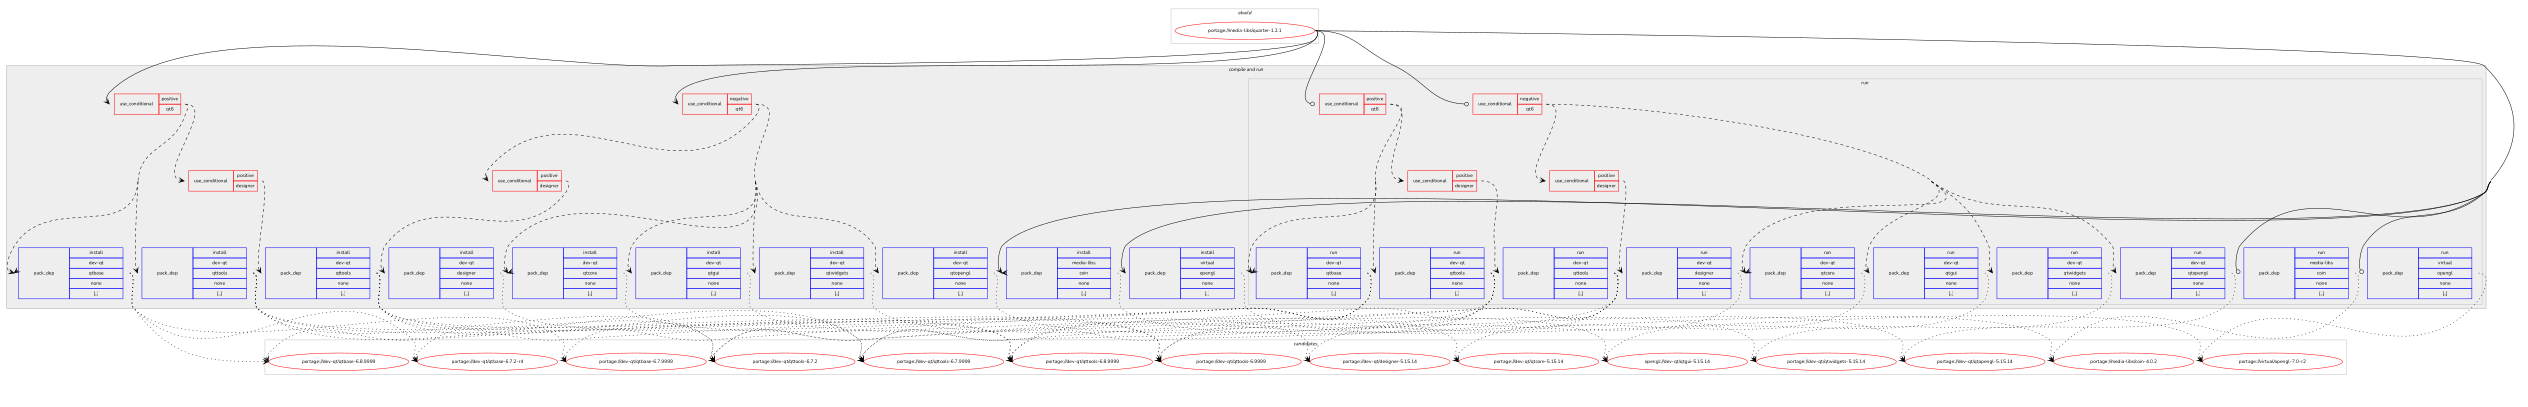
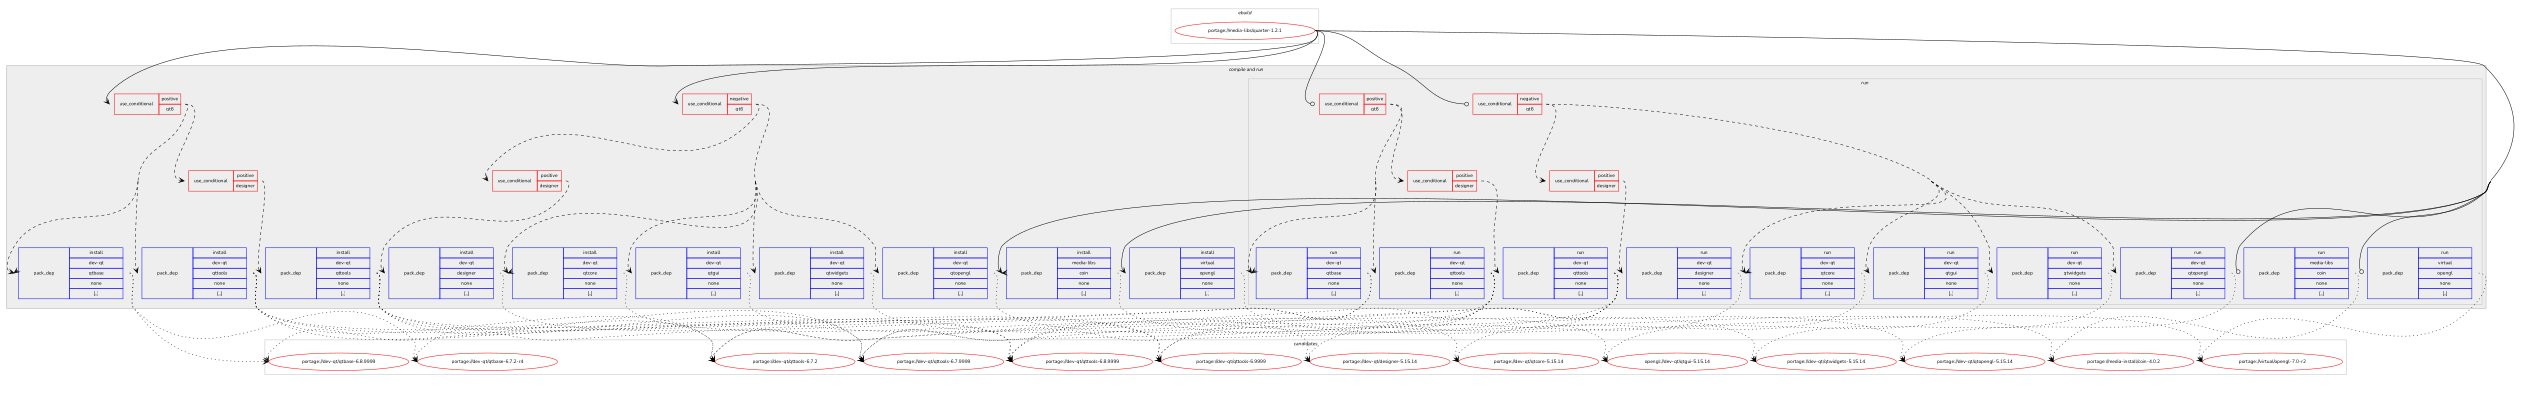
  digraph {
    compound=true
    concentrate=true
    fontname=Nunito
    fontsize=10
    newrank=true
    rankdir=TB
    ranksep=1.5
    node [color=red fontname=Nunito fontsize=10 shape=none]
    edge [arrowhead=vee fontname=Nunito headport=w style=dotted tailport=e weight=100]
    n1 [label="portage://media-libs/quarter-1.2.1" width=4 shape=""]
    n2 [color=blue label=<<TABLE BORDER="0" CELLBORDER="1" CELLSPACING="0" CELLPADDING="4" WIDTH="220"><TR><TD ROWSPAN="6" CELLPADDING="30">pack_dep</TD></TR><TR><TD WIDTH="110">install</TD></TR><TR><TD>dev-qt</TD></TR><TR><TD>qtcore</TD></TR><TR><TD>none</TD></TR><TR><TD>[,,]</TD></TR></TABLE>>]
    n3 [color=blue label=<<TABLE BORDER="0" CELLBORDER="1" CELLSPACING="0" CELLPADDING="4" WIDTH="220"><TR><TD ROWSPAN="6" CELLPADDING="30">pack_dep</TD></TR><TR><TD WIDTH="110">install</TD></TR><TR><TD>dev-qt</TD></TR><TR><TD>qtgui</TD></TR><TR><TD>none</TD></TR><TR><TD>[,,]</TD></TR></TABLE>>]
    n4 [color=blue label=<<TABLE BORDER="0" CELLBORDER="1" CELLSPACING="0" CELLPADDING="4" WIDTH="220"><TR><TD ROWSPAN="6" CELLPADDING="30">pack_dep</TD></TR><TR><TD WIDTH="110">install</TD></TR><TR><TD>dev-qt</TD></TR><TR><TD>qtwidgets</TD></TR><TR><TD>none</TD></TR><TR><TD>[,,]</TD></TR></TABLE>>]
    n5 [color=blue label=<<TABLE BORDER="0" CELLBORDER="1" CELLSPACING="0" CELLPADDING="4" WIDTH="220"><TR><TD ROWSPAN="6" CELLPADDING="30">pack_dep</TD></TR><TR><TD WIDTH="110">install</TD></TR><TR><TD>dev-qt</TD></TR><TR><TD>qtopengl</TD></TR><TR><TD>none</TD></TR><TR><TD>[,,]</TD></TR></TABLE>>]
    n6 [color=blue label=<<TABLE BORDER="0" CELLBORDER="1" CELLSPACING="0" CELLPADDING="4" WIDTH="220"><TR><TD ROWSPAN="6" CELLPADDING="30">pack_dep</TD></TR><TR><TD WIDTH="110">install</TD></TR><TR><TD>dev-qt</TD></TR><TR><TD>designer</TD></TR><TR><TD>none</TD></TR><TR><TD>[,,]</TD></TR></TABLE>>]
    n7 [label=<<TABLE BORDER="0" CELLBORDER="1" CELLSPACING="0" CELLPADDING="4"><TR><TD ROWSPAN="3" CELLPADDING="10">use_conditional</TD></TR><TR><TD>positive</TD></TR><TR><TD>designer</TD></TR></TABLE>>]
    n8 [label=<<TABLE BORDER="0" CELLBORDER="1" CELLSPACING="0" CELLPADDING="4"><TR><TD ROWSPAN="3" CELLPADDING="10">use_conditional</TD></TR><TR><TD>negative</TD></TR><TR><TD>qt6</TD></TR></TABLE>>]
    n9 [color=blue label=<<TABLE BORDER="0" CELLBORDER="1" CELLSPACING="0" CELLPADDING="4" WIDTH="220"><TR><TD ROWSPAN="6" CELLPADDING="30">pack_dep</TD></TR><TR><TD WIDTH="110">install</TD></TR><TR><TD>dev-qt</TD></TR><TR><TD>qtbase</TD></TR><TR><TD>none</TD></TR><TR><TD>[,,]</TD></TR></TABLE>>]
    n10 [color=blue label=<<TABLE BORDER="0" CELLBORDER="1" CELLSPACING="0" CELLPADDING="4" WIDTH="220"><TR><TD ROWSPAN="6" CELLPADDING="30">pack_dep</TD></TR><TR><TD WIDTH="110">install</TD></TR><TR><TD>dev-qt</TD></TR><TR><TD>qttools</TD></TR><TR><TD>none</TD></TR><TR><TD>[,,]</TD></TR></TABLE>>]
    n11 [color=blue label=<<TABLE BORDER="0" CELLBORDER="1" CELLSPACING="0" CELLPADDING="4" WIDTH="220"><TR><TD ROWSPAN="6" CELLPADDING="30">pack_dep</TD></TR><TR><TD WIDTH="110">install</TD></TR><TR><TD>dev-qt</TD></TR><TR><TD>qttools</TD></TR><TR><TD>none</TD></TR><TR><TD>[,,]</TD></TR></TABLE>>]
    n12 [label=<<TABLE BORDER="0" CELLBORDER="1" CELLSPACING="0" CELLPADDING="4"><TR><TD ROWSPAN="3" CELLPADDING="10">use_conditional</TD></TR><TR><TD>positive</TD></TR><TR><TD>designer</TD></TR></TABLE>>]
    n13 [label=<<TABLE BORDER="0" CELLBORDER="1" CELLSPACING="0" CELLPADDING="4"><TR><TD ROWSPAN="3" CELLPADDING="10">use_conditional</TD></TR><TR><TD>positive</TD></TR><TR><TD>qt6</TD></TR></TABLE>>]
    n14 [color=blue label=<<TABLE BORDER="0" CELLBORDER="1" CELLSPACING="0" CELLPADDING="4" WIDTH="220"><TR><TD ROWSPAN="6" CELLPADDING="30">pack_dep</TD></TR><TR><TD WIDTH="110">install</TD></TR><TR><TD>media-libs</TD></TR><TR><TD>coin</TD></TR><TR><TD>none</TD></TR><TR><TD>[,,]</TD></TR></TABLE>>]
    n15 [color=blue label=<<TABLE BORDER="0" CELLBORDER="1" CELLSPACING="0" CELLPADDING="4" WIDTH="220"><TR><TD ROWSPAN="6" CELLPADDING="30">pack_dep</TD></TR><TR><TD WIDTH="110">install</TD></TR><TR><TD>virtual</TD></TR><TR><TD>opengl</TD></TR><TR><TD>none</TD></TR><TR><TD>[,,]</TD></TR></TABLE>>]
    n16 [color=blue label=<<TABLE BORDER="0" CELLBORDER="1" CELLSPACING="0" CELLPADDING="4" WIDTH="220"><TR><TD ROWSPAN="6" CELLPADDING="30">pack_dep</TD></TR><TR><TD WIDTH="110">run</TD></TR><TR><TD>dev-qt</TD></TR><TR><TD>qtcore</TD></TR><TR><TD>none</TD></TR><TR><TD>[,,]</TD></TR></TABLE>>]
    n17 [color=blue label=<<TABLE BORDER="0" CELLBORDER="1" CELLSPACING="0" CELLPADDING="4" WIDTH="220"><TR><TD ROWSPAN="6" CELLPADDING="30">pack_dep</TD></TR><TR><TD WIDTH="110">run</TD></TR><TR><TD>dev-qt</TD></TR><TR><TD>qtgui</TD></TR><TR><TD>none</TD></TR><TR><TD>[,,]</TD></TR></TABLE>>]
    n18 [color=blue label=<<TABLE BORDER="0" CELLBORDER="1" CELLSPACING="0" CELLPADDING="4" WIDTH="220"><TR><TD ROWSPAN="6" CELLPADDING="30">pack_dep</TD></TR><TR><TD WIDTH="110">run</TD></TR><TR><TD>dev-qt</TD></TR><TR><TD>qtwidgets</TD></TR><TR><TD>none</TD></TR><TR><TD>[,,]</TD></TR></TABLE>>]
    n19 [color=blue label=<<TABLE BORDER="0" CELLBORDER="1" CELLSPACING="0" CELLPADDING="4" WIDTH="220"><TR><TD ROWSPAN="6" CELLPADDING="30">pack_dep</TD></TR><TR><TD WIDTH="110">run</TD></TR><TR><TD>dev-qt</TD></TR><TR><TD>qtopengl</TD></TR><TR><TD>none</TD></TR><TR><TD>[,,]</TD></TR></TABLE>>]
    n20 [color=blue label=<<TABLE BORDER="0" CELLBORDER="1" CELLSPACING="0" CELLPADDING="4" WIDTH="220"><TR><TD ROWSPAN="6" CELLPADDING="30">pack_dep</TD></TR><TR><TD WIDTH="110">run</TD></TR><TR><TD>dev-qt</TD></TR><TR><TD>designer</TD></TR><TR><TD>none</TD></TR><TR><TD>[,,]</TD></TR></TABLE>>]
    n21 [label=<<TABLE BORDER="0" CELLBORDER="1" CELLSPACING="0" CELLPADDING="4"><TR><TD ROWSPAN="3" CELLPADDING="10">use_conditional</TD></TR><TR><TD>positive</TD></TR><TR><TD>designer</TD></TR></TABLE>>]
    n22 [label=<<TABLE BORDER="0" CELLBORDER="1" CELLSPACING="0" CELLPADDING="4"><TR><TD ROWSPAN="3" CELLPADDING="10">use_conditional</TD></TR><TR><TD>negative</TD></TR><TR><TD>qt6</TD></TR></TABLE>>]
    n23 [color=blue label=<<TABLE BORDER="0" CELLBORDER="1" CELLSPACING="0" CELLPADDING="4" WIDTH="220"><TR><TD ROWSPAN="6" CELLPADDING="30">pack_dep</TD></TR><TR><TD WIDTH="110">run</TD></TR><TR><TD>dev-qt</TD></TR><TR><TD>qtbase</TD></TR><TR><TD>none</TD></TR><TR><TD>[,,]</TD></TR></TABLE>>]
    n24 [color=blue label=<<TABLE BORDER="0" CELLBORDER="1" CELLSPACING="0" CELLPADDING="4" WIDTH="220"><TR><TD ROWSPAN="6" CELLPADDING="30">pack_dep</TD></TR><TR><TD WIDTH="110">run</TD></TR><TR><TD>dev-qt</TD></TR><TR><TD>qttools</TD></TR><TR><TD>none</TD></TR><TR><TD>[,,]</TD></TR></TABLE>>]
    n25 [color=blue label=<<TABLE BORDER="0" CELLBORDER="1" CELLSPACING="0" CELLPADDING="4" WIDTH="220"><TR><TD ROWSPAN="6" CELLPADDING="30">pack_dep</TD></TR><TR><TD WIDTH="110">run</TD></TR><TR><TD>dev-qt</TD></TR><TR><TD>qttools</TD></TR><TR><TD>none</TD></TR><TR><TD>[,,]</TD></TR></TABLE>>]
    n26 [label=<<TABLE BORDER="0" CELLBORDER="1" CELLSPACING="0" CELLPADDING="4"><TR><TD ROWSPAN="3" CELLPADDING="10">use_conditional</TD></TR><TR><TD>positive</TD></TR><TR><TD>designer</TD></TR></TABLE>>]
    n27 [label=<<TABLE BORDER="0" CELLBORDER="1" CELLSPACING="0" CELLPADDING="4"><TR><TD ROWSPAN="3" CELLPADDING="10">use_conditional</TD></TR><TR><TD>positive</TD></TR><TR><TD>qt6</TD></TR></TABLE>>]
    n28 [color=blue label=<<TABLE BORDER="0" CELLBORDER="1" CELLSPACING="0" CELLPADDING="4" WIDTH="220"><TR><TD ROWSPAN="6" CELLPADDING="30">pack_dep</TD></TR><TR><TD WIDTH="110">run</TD></TR><TR><TD>media-libs</TD></TR><TR><TD>coin</TD></TR><TR><TD>none</TD></TR><TR><TD>[,,]</TD></TR></TABLE>>]
    n29 [color=blue label=<<TABLE BORDER="0" CELLBORDER="1" CELLSPACING="0" CELLPADDING="4" WIDTH="220"><TR><TD ROWSPAN="6" CELLPADDING="30">pack_dep</TD></TR><TR><TD WIDTH="110">run</TD></TR><TR><TD>virtual</TD></TR><TR><TD>opengl</TD></TR><TR><TD>none</TD></TR><TR><TD>[,,]</TD></TR></TABLE>>]
    n30 [label="portage://dev-qt/qtcore-5.15.14" width=4 shape=""]
    n31 [label="opengl://dev-qt/qtgui-5.15.14" width=4 shape=""]
    n32 [label="portage://dev-qt/qtwidgets-5.15.14" width=4 shape=""]
    n33 [label="portage://dev-qt/qtopengl-5.15.14" width=4 shape=""]
    n34 [label="portage://dev-qt/designer-5.15.14" width=4 shape=""]
    n35 [label="portage://dev-qt/qtbase-6.8.9999" width=4 shape=""]
-   n36 [label="portage://dev-qt/qtbase-6.7.9999" width=4 shape=""]
    n37 [label="portage://dev-qt/qtbase-6.7.2-r4" width=4 shape=""]
    n38 [label="portage://dev-qt/qttools-6.9999" width=4 shape=""]
    n39 [label="portage://dev-qt/qttools-6.8.9999" width=4 shape=""]
    n40 [label="portage://dev-qt/qttools-6.7.9999" width=4 shape=""]
    n41 [label="portage://dev-qt/qttools-6.7.2" width=4 shape=""]
-   n42 [label="portage://media-libs/coin-4.0.2" width=4 shape=""]
+   n42 [label="portage://media-install/coin-4.0.2" width=4 shape=""]
    n43 [label="portage://virtual/opengl-7.0-r2" width=4 shape=""]
    subgraph cluster_1 {
      color=gray
      label=<<i>ebuild</i>>
      n1
    }
    subgraph cluster_2 {
      color=gray
      label=<<i>dependencies</i>>
      subgraph cluster_3 {
        color=gray
        fillcolor="#eeeeee"
        label=<<i>compile</i>>
        style=filled
        subgraph sub_4 {
          color=gray
          fillcolor="#eeeeee"
          label=<<i>compile</i>>
          style=filled
          n8
          subgraph sub_5 {
            color=gray
            fillcolor="#eeeeee"
            label=<<i>compile</i>>
            style=filled
            n2
          }
          subgraph sub_6 {
            color=gray
            fillcolor="#eeeeee"
            label=<<i>compile</i>>
            style=filled
            n3
          }
          subgraph sub_7 {
            color=gray
            fillcolor="#eeeeee"
            label=<<i>compile</i>>
            style=filled
            n4
          }
          subgraph sub_8 {
            color=gray
            fillcolor="#eeeeee"
            label=<<i>compile</i>>
            style=filled
            n5
          }
          subgraph sub_9 {
            color=gray
            fillcolor="#eeeeee"
            label=<<i>compile</i>>
            style=filled
            n7
            subgraph sub_10 {
              color=gray
              fillcolor="#eeeeee"
              label=<<i>compile</i>>
              style=filled
              n6
            }
          }
        }
        subgraph sub_11 {
          color=gray
          fillcolor="#eeeeee"
          label=<<i>compile</i>>
          style=filled
          n13
          subgraph sub_12 {
            color=gray
            fillcolor="#eeeeee"
            label=<<i>compile</i>>
            style=filled
            n9
          }
          subgraph sub_13 {
            color=gray
            fillcolor="#eeeeee"
            label=<<i>compile</i>>
            style=filled
            n10
          }
          subgraph sub_14 {
            color=gray
            fillcolor="#eeeeee"
            label=<<i>compile</i>>
            style=filled
            n12
            subgraph sub_15 {
              color=gray
              fillcolor="#eeeeee"
              label=<<i>compile</i>>
              style=filled
              n11
            }
          }
        }
        subgraph sub_16 {
          color=gray
          fillcolor="#eeeeee"
          label=<<i>compile</i>>
          style=filled
          n14
        }
        subgraph sub_17 {
          color=gray
          fillcolor="#eeeeee"
          label=<<i>compile</i>>
          style=filled
          n15
        }
      }
      subgraph cluster_18 {
        color=gray
        fillcolor="#eeeeee"
        label=<<i>compile and run</i>>
        style=filled
      }
      subgraph cluster_19 {
        color=gray
        fillcolor="#eeeeee"
        label=<<i>run</i>>
        style=filled
        subgraph sub_20 {
          color=gray
          fillcolor="#eeeeee"
          label=<<i>run</i>>
          style=filled
          n22
          subgraph sub_21 {
            color=gray
            fillcolor="#eeeeee"
            label=<<i>run</i>>
            style=filled
            n16
          }
          subgraph sub_22 {
            color=gray
            fillcolor="#eeeeee"
            label=<<i>run</i>>
            style=filled
            n17
          }
          subgraph sub_23 {
            color=gray
            fillcolor="#eeeeee"
            label=<<i>run</i>>
            style=filled
            n18
          }
          subgraph sub_24 {
            color=gray
            fillcolor="#eeeeee"
            label=<<i>run</i>>
            style=filled
            n19
          }
          subgraph sub_25 {
            color=gray
            fillcolor="#eeeeee"
            label=<<i>run</i>>
            style=filled
            n21
            subgraph sub_26 {
              color=gray
              fillcolor="#eeeeee"
              label=<<i>run</i>>
              style=filled
              n20
            }
          }
        }
        subgraph sub_27 {
          color=gray
          fillcolor="#eeeeee"
          label=<<i>run</i>>
          style=filled
          n27
          subgraph sub_28 {
            color=gray
            fillcolor="#eeeeee"
            label=<<i>run</i>>
            style=filled
            n23
          }
          subgraph sub_29 {
            color=gray
            fillcolor="#eeeeee"
            label=<<i>run</i>>
            style=filled
            n24
          }
          subgraph sub_30 {
            color=gray
            fillcolor="#eeeeee"
            label=<<i>run</i>>
            style=filled
            n26
            subgraph sub_31 {
              color=gray
              fillcolor="#eeeeee"
              label=<<i>run</i>>
              style=filled
              n25
            }
          }
        }
        subgraph sub_32 {
          color=gray
          fillcolor="#eeeeee"
          label=<<i>run</i>>
          style=filled
          n28
        }
        subgraph sub_33 {
          color=gray
          fillcolor="#eeeeee"
          label=<<i>run</i>>
          style=filled
          n29
        }
      }
    }
    subgraph cluster_34 {
      color=gray
      label=<<i>candidates</i>>
      rank=same
      subgraph sub_35 {
        color=black
        label=<<i>candidates</i>>
        nodesep=1
        rank=same
        n35
-       n36
        n37
      }
      subgraph sub_36 {
        color=black
        label=<<i>candidates</i>>
        nodesep=1
        rank=same
        n30
      }
      subgraph sub_37 {
        color=black
        label=<<i>candidates</i>>
        nodesep=1
        rank=same
        n31
      }
      subgraph sub_38 {
        color=black
        label=<<i>candidates</i>>
        nodesep=1
        rank=same
        n32
      }
      subgraph sub_39 {
        color=black
        label=<<i>candidates</i>>
        nodesep=1
        rank=same
        n33
      }
      subgraph sub_40 {
        color=black
        label=<<i>candidates</i>>
        nodesep=1
        rank=same
        n34
      }
      subgraph sub_41 {
        color=black
        label=<<i>candidates</i>>
        nodesep=1
        rank=same
        n38
        n39
        n40
        n41
      }
      subgraph sub_42 {
        color=black
        label=<<i>candidates</i>>
        nodesep=1
        rank=same
        n38
        n39
        n40
        n41
      }
      subgraph sub_43 {
        color=black
        label=<<i>candidates</i>>
        nodesep=1
        rank=same
        n42
      }
      subgraph sub_44 {
        color=black
        label=<<i>candidates</i>>
        nodesep=1
        rank=same
        n43
      }
      subgraph sub_45 {
        color=black
        label=<<i>candidates</i>>
        nodesep=1
        rank=same
        n30
      }
      subgraph sub_46 {
        color=black
        label=<<i>candidates</i>>
        nodesep=1
        rank=same
        n31
      }
      subgraph sub_47 {
        color=black
        label=<<i>candidates</i>>
        nodesep=1
        rank=same
        n32
      }
      subgraph sub_48 {
        color=black
        label=<<i>candidates</i>>
        nodesep=1
        rank=same
        n33
      }
      subgraph sub_49 {
        color=black
        label=<<i>candidates</i>>
        nodesep=1
        rank=same
        n34
      }
      subgraph sub_50 {
        color=black
        label=<<i>candidates</i>>
        nodesep=1
        rank=same
        n35
-       n36
        n37
      }
      subgraph sub_51 {
        color=black
        label=<<i>candidates</i>>
        nodesep=1
        rank=same
        n38
        n39
        n40
        n41
      }
      subgraph sub_52 {
        color=black
        label=<<i>candidates</i>>
        nodesep=1
        rank=same
        n38
        n39
        n40
        n41
      }
      subgraph sub_53 {
        color=black
        label=<<i>candidates</i>>
        nodesep=1
        rank=same
        n43
      }
      subgraph sub_54 {
        color=black
        label=<<i>candidates</i>>
        nodesep=1
        rank=same
        n42
      }
    }
    n1 -> n8 [style=solid weight=20]
    n1 -> n13 [style=solid weight=20]
    n1 -> n14 [style=solid weight=20]
    n1 -> n15 [style=solid weight=20]
    n1 -> n22 [arrowhead=odot style=solid weight=20]
    n1 -> n27 [arrowhead=odot style=solid weight=20]
    n1 -> n28 [arrowhead=odot style=solid weight=20]
    n1 -> n29 [arrowhead=odot style=solid weight=20]
    n2 -> n30
    n3 -> n31
    n4 -> n32
    n5 -> n33
    n6 -> n34
    n7 -> n6 [style=dashed weight=20]
    n8 -> n2 [style=dashed weight=20]
    n8 -> n3 [style=dashed weight=20]
    n8 -> n4 [style=dashed weight=20]
    n8 -> n5 [style=dashed weight=20]
    n8 -> n7 [style=dashed weight=20]
    n9 -> n35
-   n9 -> n36
    n9 -> n37
    n10 -> n38
    n10 -> n39
    n10 -> n40
    n10 -> n41
    n11 -> n38
    n11 -> n39
    n11 -> n40
    n11 -> n41
    n12 -> n11 [style=dashed weight=20]
    n13 -> n9 [style=dashed weight=20]
    n13 -> n10 [style=dashed weight=20]
    n13 -> n12 [style=dashed weight=20]
    n14 -> n42
    n15 -> n43
    n16 -> n30
    n17 -> n31
    n18 -> n32
    n19 -> n33
    n20 -> n34
    n21 -> n20 [style=dashed weight=20]
    n22 -> n16 [style=dashed weight=20]
    n22 -> n17 [style=dashed weight=20]
    n22 -> n18 [style=dashed weight=20]
    n22 -> n19 [style=dashed weight=20]
    n22 -> n21 [style=dashed weight=20]
    n23 -> n35
-   n23 -> n36
    n23 -> n37
    n24 -> n38
    n24 -> n39
    n24 -> n40
    n24 -> n41
    n25 -> n38
    n25 -> n39
    n25 -> n40
    n25 -> n41
    n26 -> n25 [style=dashed weight=20]
    n27 -> n23 [style=dashed weight=20]
    n27 -> n24 [style=dashed weight=20]
    n27 -> n26 [style=dashed weight=20]
    n28 -> n42
    n29 -> n43
  }
